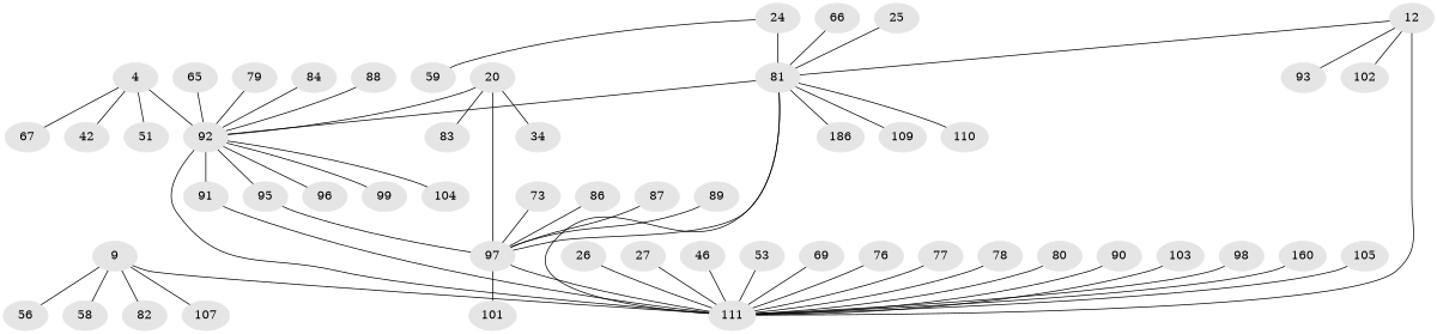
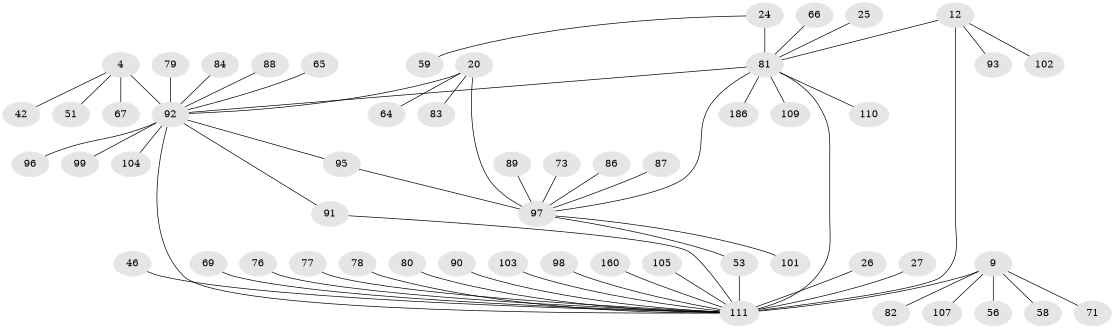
  graph {
    node [color=gray90 style=filled]
    4 [super="+2"]
    42
    51
    67
    92 [super="+61+5+3+55+30+40+45+60"]
    111 [super="+32+39+94+44+62+63+15"]
    91
    95
    96
    99
    104
    9 [super="+8"]
    56
    58 [super="+36"]
+   71
    82
    107
    12 [super="+11"]
    81 [super="+72+25+23"]
    93
    102
    97 [super="+37+38+41+50+68"]
    n23 [label=186]
    109
    110 [super="+108"]
    20 [super="+19"]
-   64 [label=34]
+   64
    83 [super="+70"]
    101
    24 [super="+21"]
    59
    26
    27
    46
    53
    65
    66
    69
    73
    n40 [label=25]
    76
    77
    78
    79
    80
    84
    86
    87
    88
    89
    90
    103 [super="+85+49+52+57+74"]
    98
    n54 [label=160]
    105
    4 -- 42
    4 -- 51
    4 -- 67
    4 -- 92 [weight=6]
    92 -- 111 [weight=4]
    92 -- 91
    92 -- 95
    92 -- 96
    92 -- 99
    92 -- 104
    91 -- 111
    95 -- 97
    9 -- 111 [weight=6]
    9 -- 56
    9 -- 58
+   9 -- 71
    9 -- 82
    9 -- 107
    12 -- 111 [weight=7]
    12 -- 81
    12 -- 93
    12 -- 102
    81 -- 92 [weight=2]
    81 -- 111 [weight=2]
    81 -- 97
    81 -- n23
    81 -- 109
    81 -- 110
-   97 -- 111 [weight=3]
+   97 -- 53 [weight=3]
    97 -- 101
    20 -- 92
    20 -- 97 [weight=6]
    20 -- 64
    20 -- 83
    24 -- 81 [weight=6]
    24 -- 59
    26 -- 111
    27 -- 111
    46 -- 111
    53 -- 111
    65 -- 92
    66 -- 81
    69 -- 111
    73 -- 97
    n40 -- 81
    76 -- 111
    77 -- 111
    78 -- 111
    79 -- 92
    80 -- 111
    84 -- 92
    86 -- 97
    87 -- 97
    88 -- 92
    89 -- 97
    90 -- 111
    103 -- 111 [weight=2]
    98 -- 111
    n54 -- 111
    105 -- 111
  }
